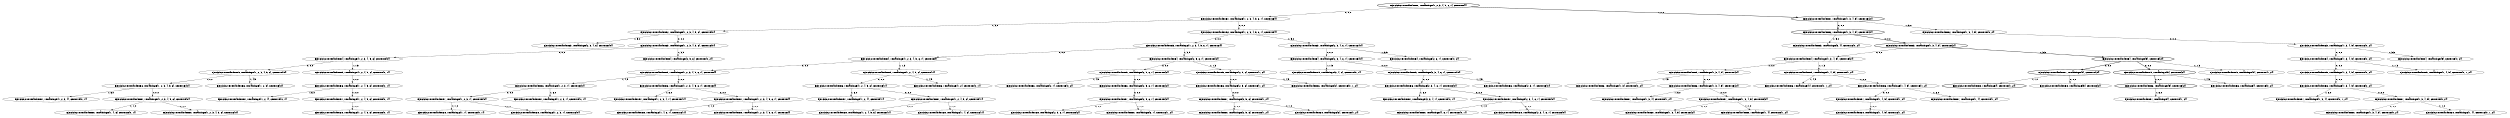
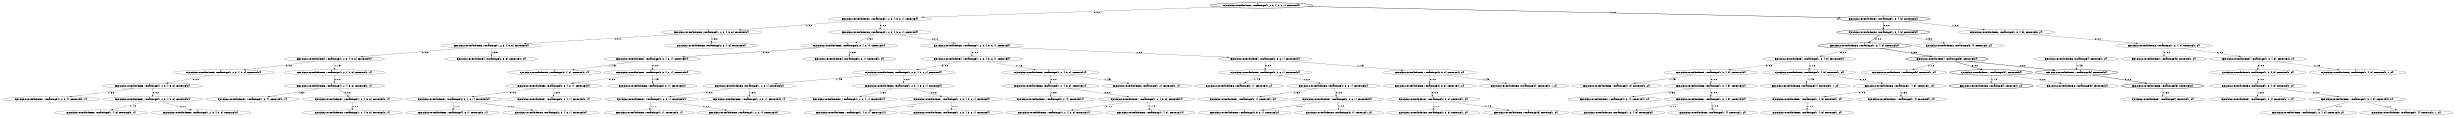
  strict digraph {
    node [style=solid]
    edge [style=solid]
    n1 [label="Ejercicio2Vertex[index=8, remaining=[1, 7], centers=[0, 1]]"]
    n2 [label="Ejercicio2Vertex[index=6, remaining=[1, 3], centers=[0, 2]]"]
    n3 [label="Ejercicio2Vertex[index=8, remaining=[], centers=[1, 2]]" style=bold]
    n4 [label="Ejercicio2Vertex[index=2, remaining=[1, 2, 3, 4, 5, 6], centers=[0]]"]
    n5 [label="Ejercicio2Vertex[index=3, remaining=[2, 3, 4, 6], centers=[0]]"]
    n6 [label="Ejercicio2Vertex[index=3, remaining=[1, 2, 3, 4, 5, 6], centers=[0]]"]
    n7 [label="Ejercicio2Vertex[index=4, remaining=[1, 2, 3, 4, 5, 6], centers=[0]]"]
    n8 [label="Ejercicio2Vertex[index=4, remaining=[2, 5, 6], centers=[0, 2]]"]
    n9 [label="Ejercicio2Vertex[index=6, remaining=[1, 2, 3, 4, 5, 6], centers=[0]]"]
    n10 [label="Ejercicio2Vertex[index=7, remaining=[1, 2, 3, 4], centers=[0, 1]]"]
    n11 [label="Ejercicio2Vertex[index=7, remaining=[1, 2, 3, 4, 5, 6], centers=[0]]"]
    n12 [label="Ejercicio2Vertex[index=8, remaining=[1, 4, 6], centers=[0, 1]]"]
    n13 [label="Ejercicio2Vertex[index=8, remaining=[1, 2, 3, 4, 5, 6], centers=[0]]"]
    n14 [label="Ejercicio2Vertex[index=2, remaining=[1, 3, 4, 5], centers=[2]]" style=bold]
    n15 [label="Ejercicio2Vertex[index=3, remaining=[3, 4], centers=[0, 2]]"]
    n16 [label="Ejercicio2Vertex[index=3, remaining=[1, 3, 4, 5], centers=[2]]" style=bold]
    n17 [label="Ejercicio2Vertex[index=4, remaining=[1, 3, 4, 5], centers=[2]]"]
    n18 [label="Ejercicio2Vertex[index=4, remaining=[5], centers=[2]]" style=bold]
    n19 [label="Ejercicio2Vertex[index=2, remaining=[1, 3, 4, 5], centers=[0, 2]]"]
    n20 [label="Ejercicio2Vertex[index=3, remaining=[1, 3, 4, 5], centers=[0, 2]]"]
    n21 [label="Ejercicio2Vertex[index=4, remaining=[1, 3, 4, 5], centers=[0, 2]]"]
    n22 [label="Ejercicio2Vertex[index=4, remaining=[5], centers=[0, 2]]"]
    n23 [label="Ejercicio2Vertex[index=8, remaining=[4, 6, 7], centers=[0, 1]]"]
    n24 [label="Ejercicio2Vertex[index=6, remaining=[1, 2, 3, 7], centers=[0]]"]
    n25 [label="Ejercicio2Vertex[index=7, remaining=[1, 2, 3, 7], centers=[0]]"]
    n26 [label="Ejercicio2Vertex[index=7, remaining=[1, 2, 3, 7], centers=[0, 1]]"]
    n27 [label="Ejercicio2Vertex[index=8, remaining=[1, 2, 3, 7], centers=[0]]"]
    n28 [label="Ejercicio2Vertex[index=6, remaining=[1, 3, 4, 5], centers=[2]]"]
    n29 [label="Ejercicio2Vertex[index=7, remaining=[1, 3, 4], centers=[1, 2]]"]
    n30 [label="Ejercicio2Vertex[index=7, remaining=[1, 3, 4, 5], centers=[2]]"]
    n31 [label="Ejercicio2Vertex[index=8, remaining=[1, 3, 4, 5], centers=[2]]"]
    n32 [label="Ejercicio2Vertex[index=8, remaining=[1, 4], centers=[1, 2]]"]
    n33 [label="Ejercicio2Vertex[index=6, remaining=[1, 3, 4, 5], centers=[0, 2]]"]
    n34 [label="Ejercicio2Vertex[index=7, remaining=[1, 3, 4], centers=[0, 1, 2]]"]
    n35 [label="Ejercicio2Vertex[index=7, remaining=[1, 3, 4, 5], centers=[0, 2]]"]
    n36 [label="Ejercicio2Vertex[index=8, remaining=[1, 3, 4, 5], centers=[0, 2]]"]
    n37 [label="Ejercicio2Vertex[index=8, remaining=[1, 4], centers=[0, 1, 2]]"]
    n38 [label="Ejercicio2Vertex[index=6, remaining=[2, 5, 6], centers=[1, 2]]"]
    n39 [label="Ejercicio2Vertex[index=7, remaining=[2, 5, 6], centers=[1, 2]]"]
    n40 [label="Ejercicio2Vertex[index=8, remaining=[2, 5, 6], centers=[1, 2]]"]
    n41 [label="Ejercicio2Vertex[index=8, remaining=[6], centers=[1, 2]]"]
    n42 [label="Ejercicio2Vertex[index=7, remaining=[1, 2, 4], centers=[1]]"]
    n43 [label="Ejercicio2Vertex[index=7, remaining=[1, 2, 4], centers=[0, 1]]"]
    n44 [label="Ejercicio2Vertex[index=6, remaining=[5], centers=[2]]" style=bold]
    n45 [label="Ejercicio2Vertex[index=7, remaining=[], centers=[1, 2]]"]
    n46 [label="Ejercicio2Vertex[index=7, remaining=[5], centers=[2]]" style=bold]
    n47 [label="Ejercicio2Vertex[index=8, remaining=[5], centers=[2]]"]
    n48 [label="Ejercicio2Vertex[index=1, remaining=[1, 2, 3, 4, 5, 6, 7], centers=[]]"]
    n49 [label="Ejercicio2Vertex[index=2, remaining=[1, 2, 3, 4, 5, 6, 7], centers=[]]"]
    n50 [label="Ejercicio2Vertex[index=3, remaining=[1, 2, 3, 4, 5, 6, 7], centers=[]]"]
    n51 [label="Ejercicio2Vertex[index=3, remaining=[2, 3, 4, 6, 7], centers=[0]]"]
    n52 [label="Ejercicio2Vertex[index=5, remaining=[1, 2, 3, 4, 5, 6, 7], centers=[]]"]
    n53 [label="Ejercicio2Vertex[index=6, remaining=[1, 2, 3, 4, 5, 6, 7], centers=[]]"]
    n54 [label="Ejercicio2Vertex[index=7, remaining=[1, 2, 3, 4, 7], centers=[1]]"]
    n55 [label="Ejercicio2Vertex[index=7, remaining=[1, 2, 3, 4, 5, 6, 7], centers=[]]"]
    n56 [label="Ejercicio2Vertex[index=6, remaining=[2, 3, 4, 6, 7], centers=[0]]"]
    n57 [label="Ejercicio2Vertex[index=7, remaining=[2, 3, 4, 7], centers=[0, 1]]"]
    n58 [label="Ejercicio2Vertex[index=7, remaining=[2, 3, 4, 6, 7], centers=[0]]"]
    n59 [label="Ejercicio2Vertex[index=8, remaining=[2, 3, 4, 6, 7], centers=[0]]"]
    n60 [label="Ejercicio2Vertex[index=5, remaining=[2, 5, 6, 7], centers=[2]]"]
    n61 [label="Ejercicio2Vertex[index=6, remaining=[2, 7], centers=[0, 2]]"]
    n62 [label="Ejercicio2Vertex[index=6, remaining=[2, 5, 6, 7], centers=[2]]"]
+   n63 [label="Ejercicio2Vertex[index=7, remaining=[2, 7], centers=[1, 2]]"]
    n64 [label="Ejercicio2Vertex[index=7, remaining=[2, 5, 6, 7], centers=[2]]"]
    n65 [label="Ejercicio2Vertex[index=8, remaining=[1, 4, 6, 7], centers=[1]]"]
    n66 [label="Ejercicio2Vertex[index=8, remaining=[1, 2, 4, 5, 6], centers=[1]]"]
    n67 [label="Ejercicio2Vertex[index=8, remaining=[1, 2, 4, 5, 6], centers=[0, 1]]"]
    n68 [label="Ejercicio2Vertex[index=5, remaining=[2, 4, 6], centers=[0, 1]]"]
-   n69 [label="Ejercicio2Vertex[index=6, remaining=[1, 2, 3], centers=[0]]"]
    n70 [label="Ejercicio2Vertex[index=8, remaining=[1, 4, 5], centers=[1, 2]]"]
    n71 [label="Ejercicio2Vertex[index=5, remaining=[1, 2, 3, 4, 5, 6], centers=[0]]"]
    n72 [label="Ejercicio2Vertex[index=1, remaining=[1, 3, 4, 5], centers=[2]]" style=bold]
    n73 [label="Ejercicio2Vertex[index=5, remaining=[1, 3, 4, 5], centers=[2]]"]
    n74 [label="Ejercicio2Vertex[index=5, remaining=[1, 3, 4, 5], centers=[0, 2]]"]
    n75 [label="Ejercicio2Vertex[index=5, remaining=[2, 5, 6], centers=[1, 2]]"]
    n76 [label="Ejercicio2Vertex[index=6, remaining=[2], centers=[0, 1, 2]]"]
    n77 [label="Ejercicio2Vertex[index=8, remaining=[1, 4, 6], centers=[1]]"]
    n78 [label="Ejercicio2Vertex[index=5, remaining=[5], centers=[2]]" style=bold]
    n79 [label="Ejercicio2Vertex[index=6, remaining=[], centers=[0, 2]]"]
    n80 [label="Ejercicio2Vertex[index=5, remaining=[5], centers=[1, 2]]"]
    n81 [label="Ejercicio2Vertex[index=0, remaining=[1, 2, 3, 4, 5, 6, 7], centers=[]]" style=bold]
    n82 [label="Ejercicio2Vertex[index=4, remaining=[1, 2, 3, 4, 5, 6, 7], centers=[]]"]
    n83 [label="Ejercicio2Vertex[index=5, remaining=[1, 2, 4, 5, 6], centers=[1]]"]
    n84 [label="Ejercicio2Vertex[index=6, remaining=[1, 2, 4, 5, 6], centers=[1]]"]
    n85 [label="Ejercicio2Vertex[index=6, remaining=[1, 2], centers=[0, 1]]"]
    n86 [label="Ejercicio2Vertex[index=8, remaining=[1, 2, 3, 4, 5, 6, 7], centers=[]]"]
    n87 [label="Ejercicio2Vertex[index=5, remaining=[2, 3, 4, 6, 7], centers=[0]]"]
    n88 [label="Ejercicio2Vertex[index=6, remaining=[2, 3, 7], centers=[0]]"]
    n89 [label="Ejercicio2Vertex[index=4, remaining=[2, 5, 6, 7], centers=[2]]"]
    n90 [label="Ejercicio2Vertex[index=7, remaining=[1, 2, 4, 5, 6], centers=[1]]"]
    n91 [label="Ejercicio2Vertex[index=8, remaining=[2, 5, 6, 7], centers=[2]]"]
    n92 [label="Ejercicio2Vertex[index=7, remaining=[1, 2, 4, 5, 6], centers=[0, 1]]"]
    n93 [label="Ejercicio2Vertex[index=7, remaining=[1, 4, 5], centers=[1, 2]]"]
    n94 [label="Ejercicio2Vertex[index=5, remaining=[1, 2, 4, 5, 6], centers=[0, 1]]"]
    n95 [label="Ejercicio2Vertex[index=6, remaining=[1, 2, 4, 5, 6], centers=[0, 1]]"]
    n96 [label="Ejercicio2Vertex[index=5, remaining=[1, 4, 5], centers=[1, 2]]"]
    n97 [label="Ejercicio2Vertex[index=6, remaining=[1], centers=[0, 1, 2]]"]
    n98 [label="Ejercicio2Vertex[index=6, remaining=[1, 4, 5], centers=[1, 2]]"]
    n99 [label="Ejercicio2Vertex[index=5, remaining=[1, 4, 5], centers=[0, 1, 2]]"]
    n100 [label="Ejercicio2Vertex[index=8, remaining=[6, 7], centers=[1, 2]]"]
    n101 [label="Ejercicio2Vertex[index=4, remaining=[2, 3, 4, 6, 7], centers=[0]]"]
    n102 [label="Ejercicio2Vertex[index=7, remaining=[1, 4], centers=[1, 2]]"]
    n103 [label="Ejercicio2Vertex[index=4, remaining=[2, 6, 7], centers=[0, 2]]"]
    n4 -> n5 [label="1; 5,0"]
    n4 -> n6 [label="0; 0,0"]
    n6 -> n7 [label="0; 0,0"]
    n6 -> n8 [label="1; 3,5"]
    n7 -> n71 [label="0; 0,0"]
    n7 -> n94 [label="1; 1,5"]
    n9 -> n10 [label="1; 6,0"]
    n9 -> n11 [label="0; 0,0"]
    n11 -> n12 [label="1; 1,0"]
    n11 -> n13 [label="0; 0,0"]
    n14 -> n15 [label="1; 5,0"]
    n14 -> n16 [label="0; 0,0" style=bold]
    n16 -> n17 [label="0; 0,0"]
    n16 -> n18 [label="1; 3,5" style=bold]
    n17 -> n73 [label="0; 0,0"]
    n17 -> n96 [label="1; 1,5"]
    n18 -> n46 [label="0; 0,0" style=bold]
    n18 -> n78 [label="0; 0,0" style=bold]
    n18 -> n80 [label="1; 1,5"]
    n19 -> n20 [label="0; 0,0"]
    n20 -> n21 [label="0; 0,0"]
    n20 -> n22 [label="1; 3,5"]
    n21 -> n74 [label="0; 0,0"]
    n21 -> n99 [label="1; 1,5"]
    n24 -> n25 [label="0; 0,0"]
    n24 -> n26 [label="1; 6,0"]
    n25 -> n1 [label="1; 1,0"]
    n25 -> n27 [label="0; 0,0"]
    n28 -> n29 [label="1; 6,0"]
    n28 -> n30 [label="0; 0,0"]
    n30 -> n31 [label="0; 0,0"]
    n30 -> n32 [label="1; 1,0"]
    n33 -> n34 [label="1; 6,0"]
    n33 -> n35 [label="0; 0,0"]
    n35 -> n36 [label="0; 0,0"]
    n35 -> n37 [label="1; 1,0"]
    n38 -> n39 [label="0; 0,0"]
    n39 -> n40 [label="0; 0,0"]
    n39 -> n41 [label="1; 1,0"]
    n44 -> n45 [label="1; 6,0"]
    n46 -> n3 [label="1; 1,0"]
    n46 -> n47 [label="0; 0,0"]
    n48 -> n4 [label="1; 3,0"]
    n48 -> n49 [label="0; 0,0"]
    n49 -> n50 [label="0; 0,0"]
    n49 -> n51 [label="1; 5,0"]
    n50 -> n82 [label="0; 0,0"]
    n50 -> n89 [label="1; 3,5"]
    n51 -> n101 [label="0; 0,0"]
    n51 -> n103 [label="1; 3,5"]
    n52 -> n24 [label="1; 4,5"]
    n52 -> n53 [label="0; 0,0"]
    n53 -> n54 [label="1; 6,0"]
    n53 -> n55 [label="0; 0,0"]
    n55 -> n65 [label="1; 1,0"]
    n55 -> n86 [label="0; 0,0"]
    n56 -> n57 [label="1; 6,0"]
    n56 -> n58 [label="0; 0,0"]
    n58 -> n23 [label="1; 1,0"]
    n58 -> n59 [label="0; 0,0"]
    n60 -> n61 [label="1; 4,5"]
    n60 -> n62 [label="0; 0,0"]
+   n62 -> n63 [label="1; 6,0"]
    n62 -> n64 [label="0; 0,0"]
    n64 -> n91 [label="0; 0,0"]
    n64 -> n100 [label="1; 1,0"]
    n71 -> n9 [label="0; 0,0"]
-   n71 -> n69 [label="1; 4,5"]
    n72 -> n14 [label="0; 0,0" style=bold]
    n72 -> n19 [label="1; 3,0"]
    n73 -> n2 [label="1; 4,5"]
    n73 -> n28 [label="0; 0,0"]
    n74 -> n33 [label="0; 0,0"]
    n75 -> n38 [label="0; 0,0"]
    n75 -> n76 [label="1; 4,5"]
    n78 -> n44 [label="0; 0,0" style=bold]
-   n78 -> n79 [label="1; 4,5"]
+   n79 -> n78 [label="1; 4,5"]
    n81 -> n48 [label="0; 0,0"]
    n81 -> n72 [label="1; 2,0" style=bold]
    n82 -> n52 [label="0; 0,0"]
    n82 -> n83 [label="1; 1,5"]
    n83 -> n84 [label="0; 0,0"]
    n83 -> n85 [label="1; 4,5"]
    n84 -> n42 [label="1; 6,0"]
    n84 -> n90 [label="0; 0,0"]
    n87 -> n56 [label="0; 0,0"]
    n87 -> n88 [label="1; 4,5"]
    n89 -> n60 [label="0; 0,0"]
    n89 -> n75 [label="1; 1,5"]
    n90 -> n66 [label="0; 0,0"]
    n90 -> n77 [label="1; 1,0"]
    n92 -> n67 [label="0; 0,0"]
    n93 -> n70 [label="0; 0,0"]
    n94 -> n95 [label="0; 0,0"]
    n95 -> n43 [label="1; 6,0"]
    n95 -> n92 [label="0; 0,0"]
    n96 -> n97 [label="1; 4,5"]
    n96 -> n98 [label="0; 0,0"]
    n98 -> n93 [label="0; 0,0"]
    n98 -> n102 [label="1; 6,0"]
    n101 -> n68 [label="1; 1,5"]
    n101 -> n87 [label="0; 0,0"]
  }
